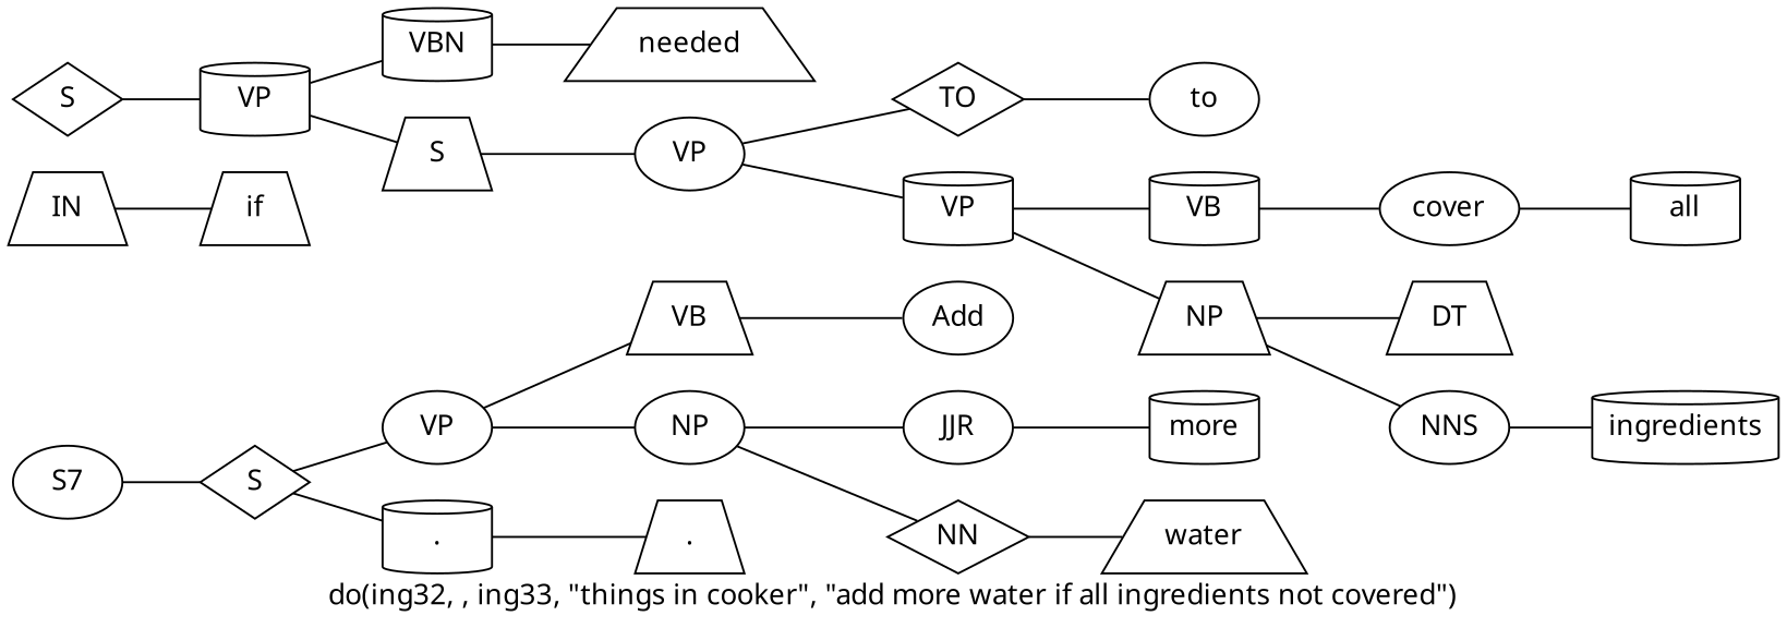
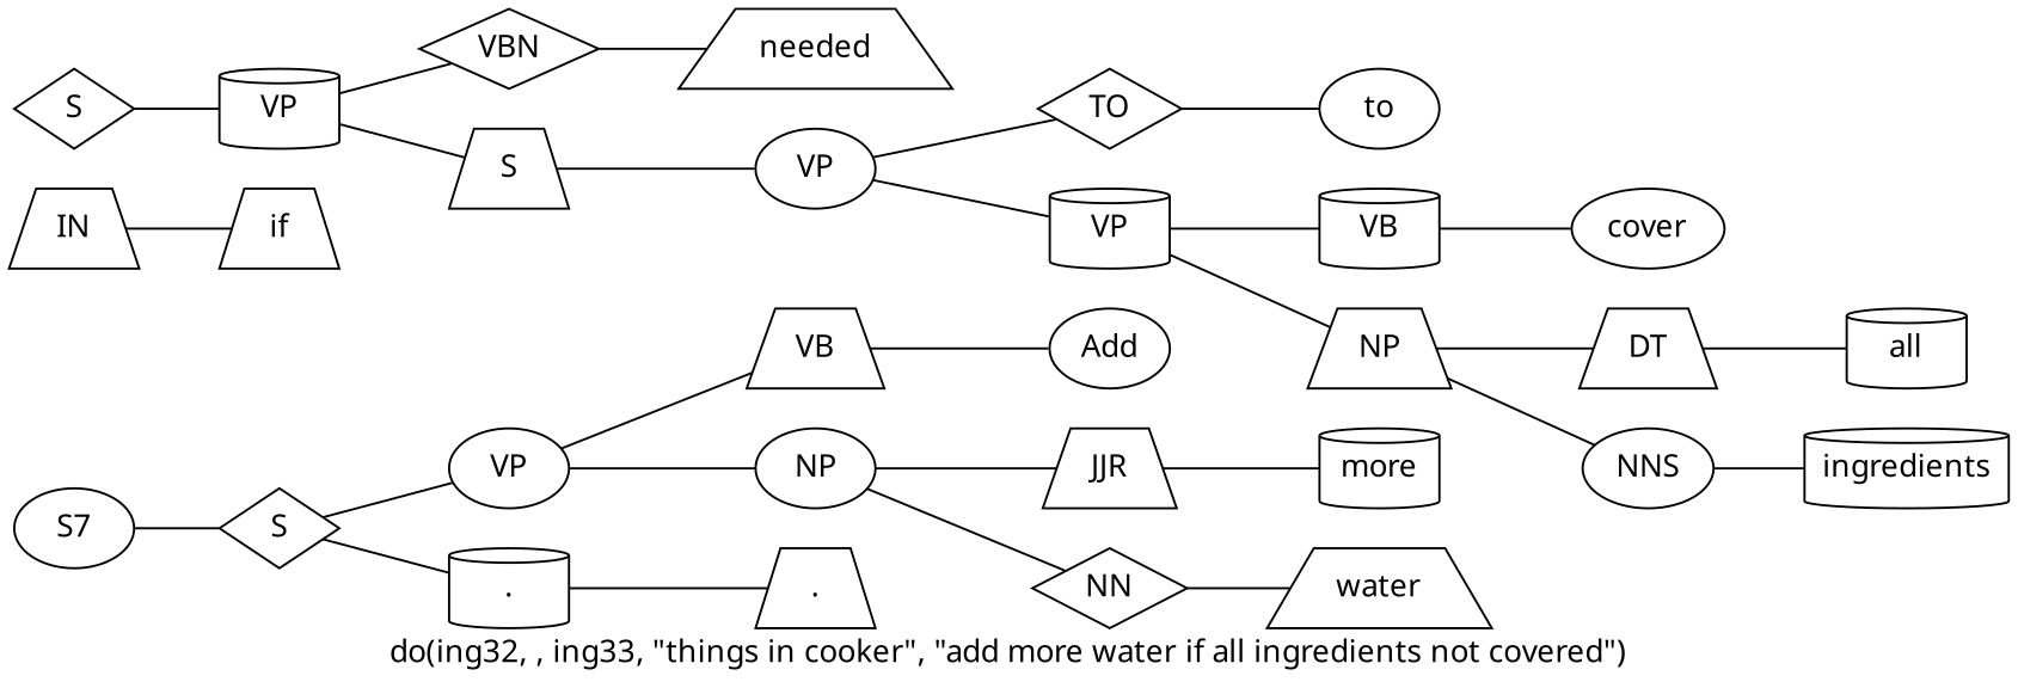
  graph {
    fontname="Noto Sans"
    label="do(ing32, , ing33, \"things in cooker\", \"add more water if all ingredients not covered\")"
    rankdir=LR
    node [fontname="Noto Sans" shape=ellipse]
    edge [fontname="Noto Sans"]
    n1 [label=S7]
    n2 [label=S shape=diamond]
    n3 [label=VP]
    n4 [label="." shape=cylinder]
    n5 [label=VB shape=trapezium]
    n6 [label=NP]
    n7 [label="." shape=trapezium]
    n8 [label=Add]
-   n9 [label=JJR]
+   n9 [label=JJR shape=trapezium]
    n10 [label=NN shape=diamond]
    n11 [label=more shape=cylinder]
    n12 [label=water shape=trapezium]
    n13 [label=IN shape=trapezium]
    n14 [label=if shape=trapezium]
    n15 [label=S shape=diamond]
    n16 [label=VP shape=cylinder]
-   n17 [label=VBN shape=cylinder]
+   n17 [label=VBN shape=diamond]
    n18 [label=S shape=trapezium]
    n19 [label=needed shape=trapezium]
    n20 [label=VP]
    n21 [label=TO shape=diamond]
    n22 [label=VP shape=cylinder]
    n23 [label=to]
    n24 [label=VB shape=cylinder]
    n25 [label=NP shape=trapezium]
    n26 [label=cover]
    n27 [label=DT shape=trapezium]
    n28 [label=NNS]
    n29 [label=all shape=cylinder]
    n30 [label=ingredients shape=cylinder]
    n1 -- n2
    n2 -- n3
    n2 -- n4
    n3 -- n5
    n3 -- n6
    n4 -- n7
    n5 -- n8
    n6 -- n9
    n6 -- n10
    n9 -- n11
    n10 -- n12
    n13 -- n14
    n15 -- n16
    n16 -- n17
    n16 -- n18
    n17 -- n19
    n18 -- n20
    n20 -- n21
    n20 -- n22
    n21 -- n23
    n22 -- n24
    n22 -- n25
    n24 -- n26
    n25 -- n27
    n25 -- n28
-   n26 -- n29
+   n27 -- n29
    n28 -- n30
  }
